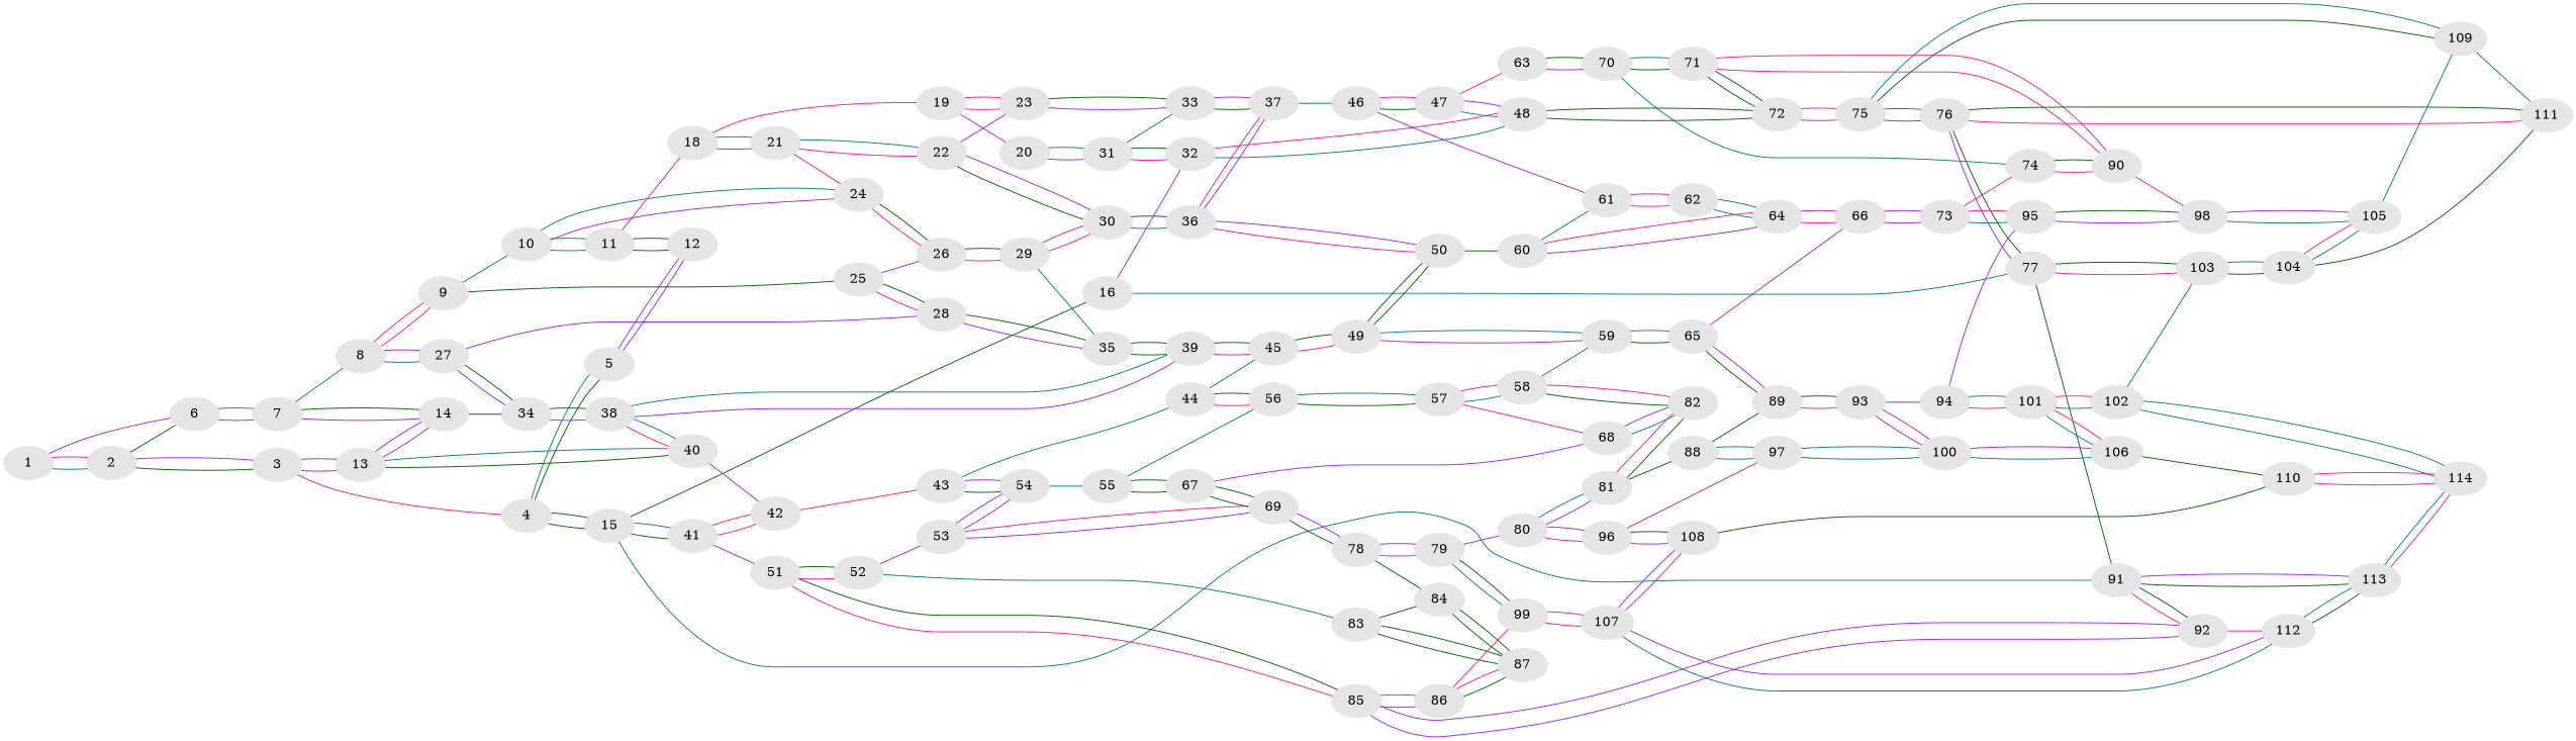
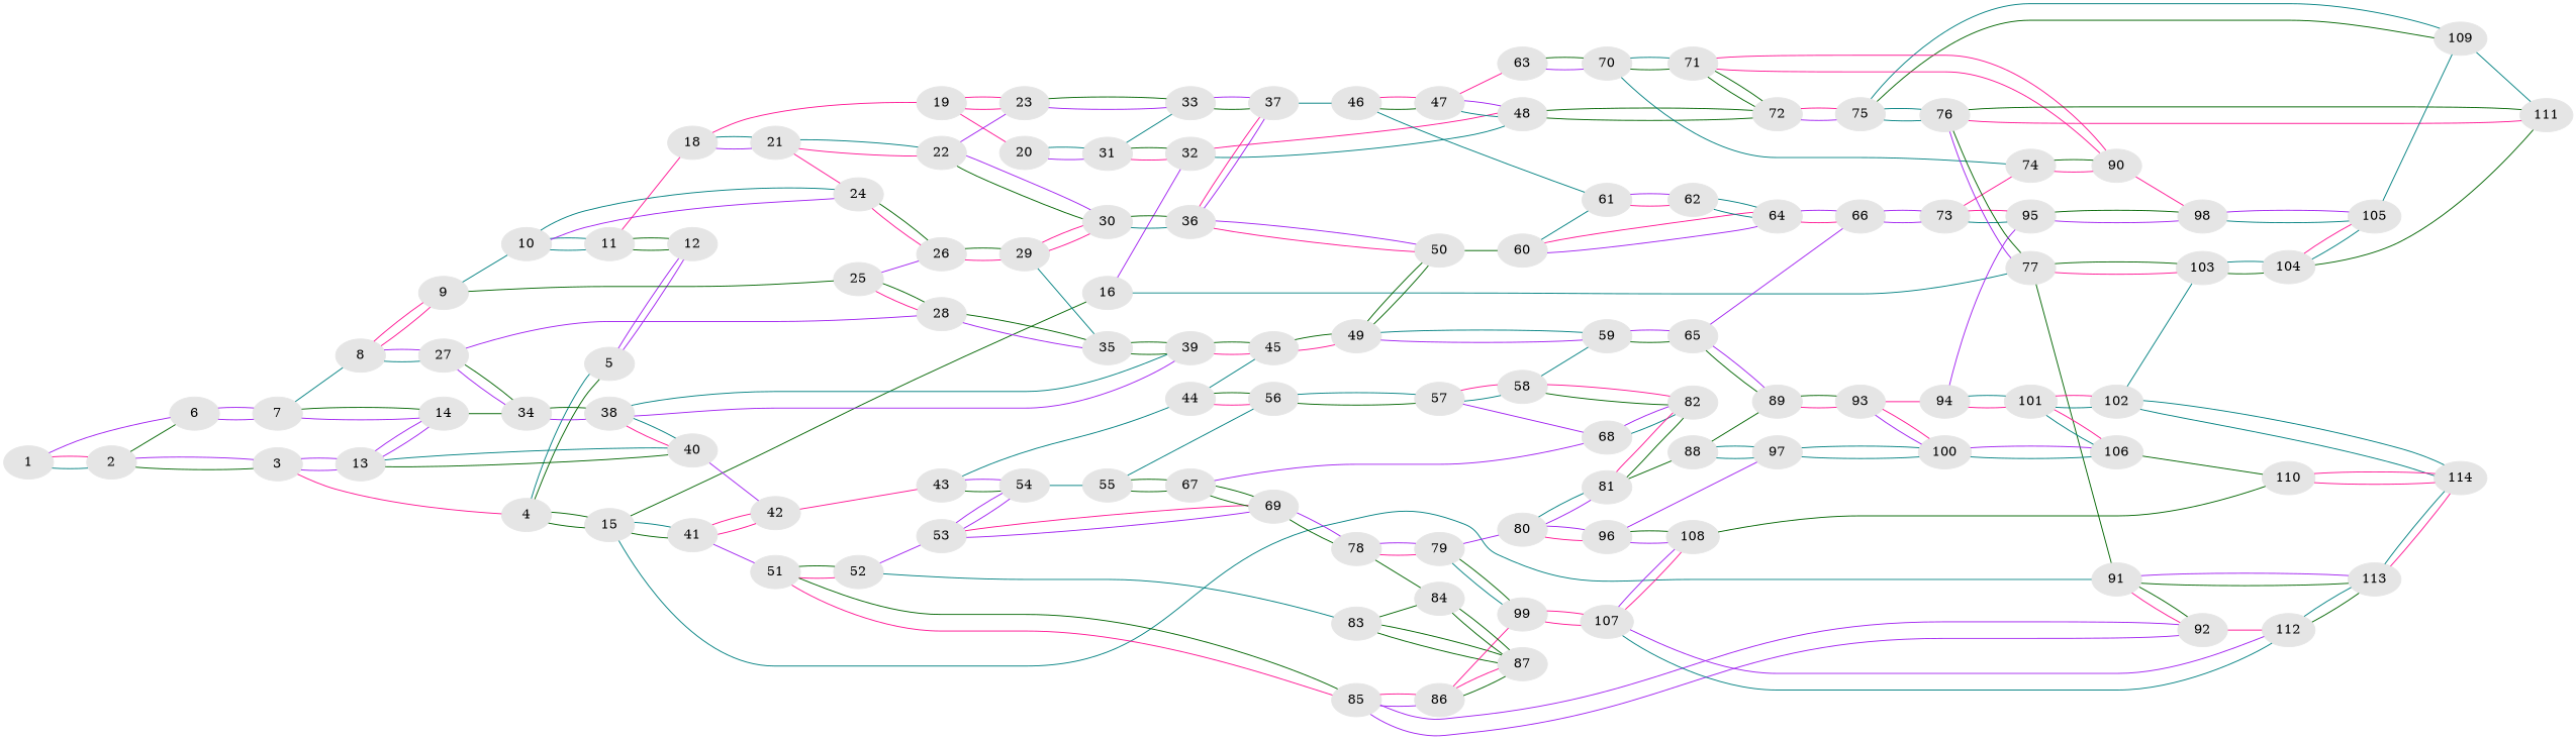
  graph {
    rankdir=LR
    node [color=gray90 style=filled]
    edge [color=darkgreen]
    1
    2
    6
    3
    7
    4
    13
    5
    15
    14
    40
    12
    16
    41
    91
    8
    9
    27
    34
    10
    25
    28
    11
    24
    26
    18
    19
    21
    42
    38
    32
    77
    51
    92
    113
    48
    103
    20
    31
    23
    22
    33
    30
    36
    37
    29
    35
    39
    50
    72
    46
    45
    60
    47
    61
    49
    43
    52
    85
    44
    54
    56
    55
    57
    59
    63
    62
    70
    75
    65
    64
    53
    83
    86
    69
    84
    87
    78
    67
    68
    58
    82
    66
    89
    71
    74
    73
    93
    95
    79
    90
    98
    76
    109
    111
    104
    80
    99
    81
    96
    107
    88
    97
    108
    112
    100
    94
    105
    114
    101
    106
    102
    110
    1 -- 2 [color=teal]
    1 -- 2 [color=deeppink]
    1 -- 6 [color=purple]
    2 -- 6
    2 -- 3
    2 -- 3 [color=purple]
    6 -- 7 [color=purple]
    6 -- 7 [color=purple]
    3 -- 4 [color=deeppink]
    3 -- 13 [color=purple]
    3 -- 13 [color=purple]
    7 -- 14 [color=purple]
    7 -- 14
    7 -- 8 [color=teal]
    4 -- 5
    4 -- 5 [color=teal]
    4 -- 15
    4 -- 15
    13 -- 14 [color=purple]
    13 -- 14 [color=purple]
    13 -- 40
    13 -- 40 [color=teal]
    5 -- 12 [color=purple]
    5 -- 12 [color=purple]
    15 -- 16
    15 -- 41
    15 -- 41 [color=teal]
    15 -- 91 [color=teal]
    14 -- 34
    40 -- 42 [color=purple]
    16 -- 32 [color=purple]
    16 -- 77 [color=teal]
    41 -- 42 [color=deeppink]
    41 -- 42 [color=deeppink]
    41 -- 51 [color=purple]
    91 -- 92 [color=deeppink]
    91 -- 92
    91 -- 113
    91 -- 113 [color=purple]
    8 -- 9 [color=deeppink]
    8 -- 9 [color=deeppink]
    8 -- 27 [color=teal]
    8 -- 27 [color=purple]
    9 -- 10 [color=teal]
    9 -- 25
    27 -- 34 [color=purple]
    27 -- 34
    27 -- 28 [color=purple]
    34 -- 38 [color=purple]
    34 -- 38
    10 -- 11 [color=teal]
    10 -- 11 [color=teal]
    10 -- 24 [color=purple]
    10 -- 24 [color=teal]
    25 -- 28 [color=deeppink]
    25 -- 28
    25 -- 26 [color=purple]
    28 -- 35 [color=purple]
    28 -- 35
    11 -- 12
    11 -- 12
    11 -- 18 [color=deeppink]
    24 -- 26 [color=deeppink]
    24 -- 26
    26 -- 29 [color=deeppink]
    26 -- 29
    18 -- 19 [color=deeppink]
    18 -- 21 [color=purple]
    18 -- 21 [color=teal]
    19 -- 20 [color=deeppink]
    19 -- 23 [color=deeppink]
    19 -- 23 [color=deeppink]
    21 -- 24 [color=deeppink]
    21 -- 22 [color=deeppink]
    21 -- 22 [color=teal]
    42 -- 43 [color=deeppink]
    38 -- 40 [color=deeppink]
    38 -- 40 [color=teal]
    38 -- 39 [color=purple]
    38 -- 39 [color=teal]
    32 -- 48 [color=teal]
    32 -- 48 [color=deeppink]
    77 -- 91
    77 -- 103 [color=deeppink]
    77 -- 103
    51 -- 52 [color=deeppink]
    51 -- 52
    51 -- 85 [color=deeppink]
    51 -- 85
    92 -- 112 [color=deeppink]
    113 -- 114 [color=deeppink]
    113 -- 114 [color=teal]
    48 -- 72
    48 -- 72
    103 -- 104
    103 -- 104 [color=teal]
    20 -- 31 [color=purple]
    20 -- 31 [color=teal]
    31 -- 32 [color=deeppink]
    31 -- 32
    31 -- 33 [color=teal]
    23 -- 33 [color=purple]
    23 -- 33
    22 -- 23 [color=purple]
    22 -- 30
    22 -- 30 [color=purple]
    33 -- 37
    33 -- 37 [color=purple]
    30 -- 36 [color=teal]
    30 -- 36
    36 -- 37 [color=purple]
    36 -- 37 [color=deeppink]
    36 -- 50 [color=deeppink]
    36 -- 50 [color=purple]
    37 -- 46 [color=teal]
    29 -- 30 [color=deeppink]
    29 -- 30 [color=deeppink]
    29 -- 35 [color=teal]
    35 -- 39
    35 -- 39
    39 -- 45 [color=deeppink]
    39 -- 45
    50 -- 60
    72 -- 75 [color=purple]
    72 -- 75 [color=deeppink]
    46 -- 47
    46 -- 47 [color=deeppink]
-   46 -- 61 [color=purple]
+   46 -- 61 [color=teal]
    45 -- 49 [color=deeppink]
    45 -- 49
    60 -- 61 [color=teal]
    60 -- 64 [color=purple]
    60 -- 64 [color=deeppink]
    47 -- 48 [color=teal]
    47 -- 48 [color=purple]
    47 -- 63 [color=deeppink]
    61 -- 62 [color=deeppink]
    61 -- 62 [color=purple]
    49 -- 50
    49 -- 50
    49 -- 59 [color=purple]
    49 -- 59 [color=teal]
    43 -- 44 [color=teal]
    43 -- 54
    43 -- 54 [color=purple]
    52 -- 53 [color=purple]
    52 -- 83 [color=teal]
    85 -- 92 [color=purple]
    85 -- 92 [color=purple]
    85 -- 86 [color=purple]
    85 -- 86 [color=deeppink]
    44 -- 45 [color=teal]
    44 -- 56 [color=deeppink]
    44 -- 56
    54 -- 55 [color=teal]
    56 -- 57
    56 -- 57 [color=teal]
    55 -- 56 [color=teal]
    55 -- 67
    55 -- 67
-   57 -- 68 [color=deeppink]
+   57 -- 68 [color=purple]
    57 -- 58 [color=teal]
    57 -- 58 [color=deeppink]
    59 -- 65
    59 -- 65 [color=purple]
    63 -- 70 [color=purple]
    63 -- 70
    62 -- 64 [color=teal]
    62 -- 64 [color=teal]
    70 -- 71
    70 -- 71 [color=teal]
    70 -- 74 [color=teal]
    75 -- 76 [color=teal]
    75 -- 76 [color=teal]
    75 -- 109
    75 -- 109 [color=teal]
    65 -- 66 [color=purple]
    65 -- 89
    65 -- 89 [color=purple]
    64 -- 66 [color=deeppink]
    64 -- 66 [color=purple]
    53 -- 54 [color=purple]
    53 -- 54 [color=purple]
    53 -- 69 [color=purple]
    53 -- 69 [color=deeppink]
    83 -- 84
    83 -- 87
    83 -- 87
    86 -- 87
    86 -- 87 [color=deeppink]
    86 -- 99 [color=deeppink]
    69 -- 78
    69 -- 78 [color=purple]
    84 -- 87
    84 -- 87
    78 -- 84
    78 -- 79 [color=deeppink]
    78 -- 79 [color=purple]
    67 -- 69
    67 -- 69
    67 -- 68 [color=purple]
    68 -- 82 [color=teal]
    68 -- 82 [color=purple]
    58 -- 59 [color=teal]
    58 -- 82
    58 -- 82 [color=deeppink]
    66 -- 73 [color=purple]
    66 -- 73 [color=purple]
    89 -- 93 [color=deeppink]
    89 -- 93
    71 -- 72
    71 -- 72
    71 -- 90 [color=deeppink]
    71 -- 90 [color=deeppink]
    74 -- 90 [color=deeppink]
    74 -- 90
    73 -- 74 [color=deeppink]
    73 -- 95 [color=teal]
    73 -- 95 [color=deeppink]
    93 -- 100 [color=purple]
    93 -- 100 [color=deeppink]
-   93 -- 94 [color=purple]
+   93 -- 94 [color=deeppink]
    95 -- 98 [color=purple]
    95 -- 98
    79 -- 80 [color=purple]
    79 -- 99 [color=teal]
    79 -- 99
    90 -- 98 [color=deeppink]
    98 -- 105 [color=teal]
    98 -- 105 [color=purple]
    76 -- 77 [color=purple]
    76 -- 77
    76 -- 111 [color=deeppink]
    76 -- 111
    109 -- 111 [color=teal]
    104 -- 111
    104 -- 105 [color=teal]
    104 -- 105 [color=deeppink]
    80 -- 81 [color=purple]
    80 -- 81 [color=teal]
    80 -- 96 [color=deeppink]
    80 -- 96 [color=purple]
    99 -- 107 [color=deeppink]
    99 -- 107 [color=deeppink]
    81 -- 82
    81 -- 82 [color=deeppink]
    81 -- 88
    96 -- 97 [color=purple]
    96 -- 108 [color=purple]
    96 -- 108
    107 -- 108 [color=deeppink]
    107 -- 108 [color=purple]
    107 -- 112 [color=teal]
    107 -- 112 [color=purple]
    88 -- 89
    88 -- 97 [color=teal]
    88 -- 97 [color=teal]
    97 -- 100 [color=teal]
    97 -- 100 [color=teal]
    108 -- 110
    112 -- 113
    112 -- 113 [color=teal]
    100 -- 106 [color=teal]
    100 -- 106 [color=purple]
    94 -- 95 [color=purple]
    94 -- 101 [color=deeppink]
    94 -- 101 [color=teal]
    105 -- 109 [color=teal]
    101 -- 106 [color=teal]
    101 -- 106 [color=deeppink]
    101 -- 102 [color=teal]
    101 -- 102 [color=deeppink]
    106 -- 110
    102 -- 103 [color=teal]
    102 -- 114 [color=teal]
    102 -- 114 [color=teal]
    110 -- 114 [color=deeppink]
    110 -- 114 [color=deeppink]
  }
